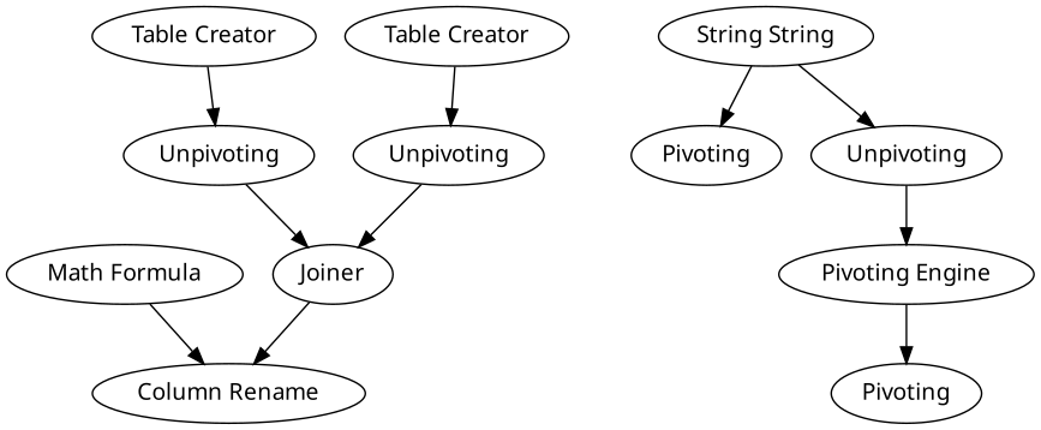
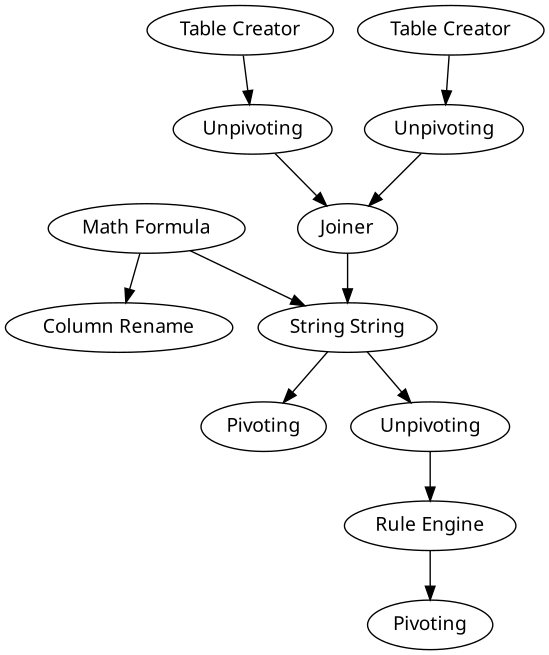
  digraph {
    fontname="Noto Sans"
    rankdir=TB
    node [fontname="Noto Sans"]
    edge [fontname="Noto Sans"]
    n1 [label=Joiner]
    n2 [label="Column Rename"]
    n3 [label="Table Creator"]
    n4 [label=Unpivoting]
    n5 [label="Table Creator"]
    n6 [label=Unpivoting]
    n7 [label="Math Formula"]
    n8 [label="String String"]
    n9 [label=Pivoting]
    n10 [label=Unpivoting]
-   n11 [label="Pivoting Engine"]
+   n11 [label="Rule Engine"]
    n12 [label=Pivoting]
-   n1 -> n2
+   n1 -> n8
    n3 -> n4
    n4 -> n1
    n5 -> n6
    n6 -> n1
    n7 -> n2
+   n7 -> n8
    n8 -> n9
    n8 -> n10
    n10 -> n11
    n11 -> n12
  }
